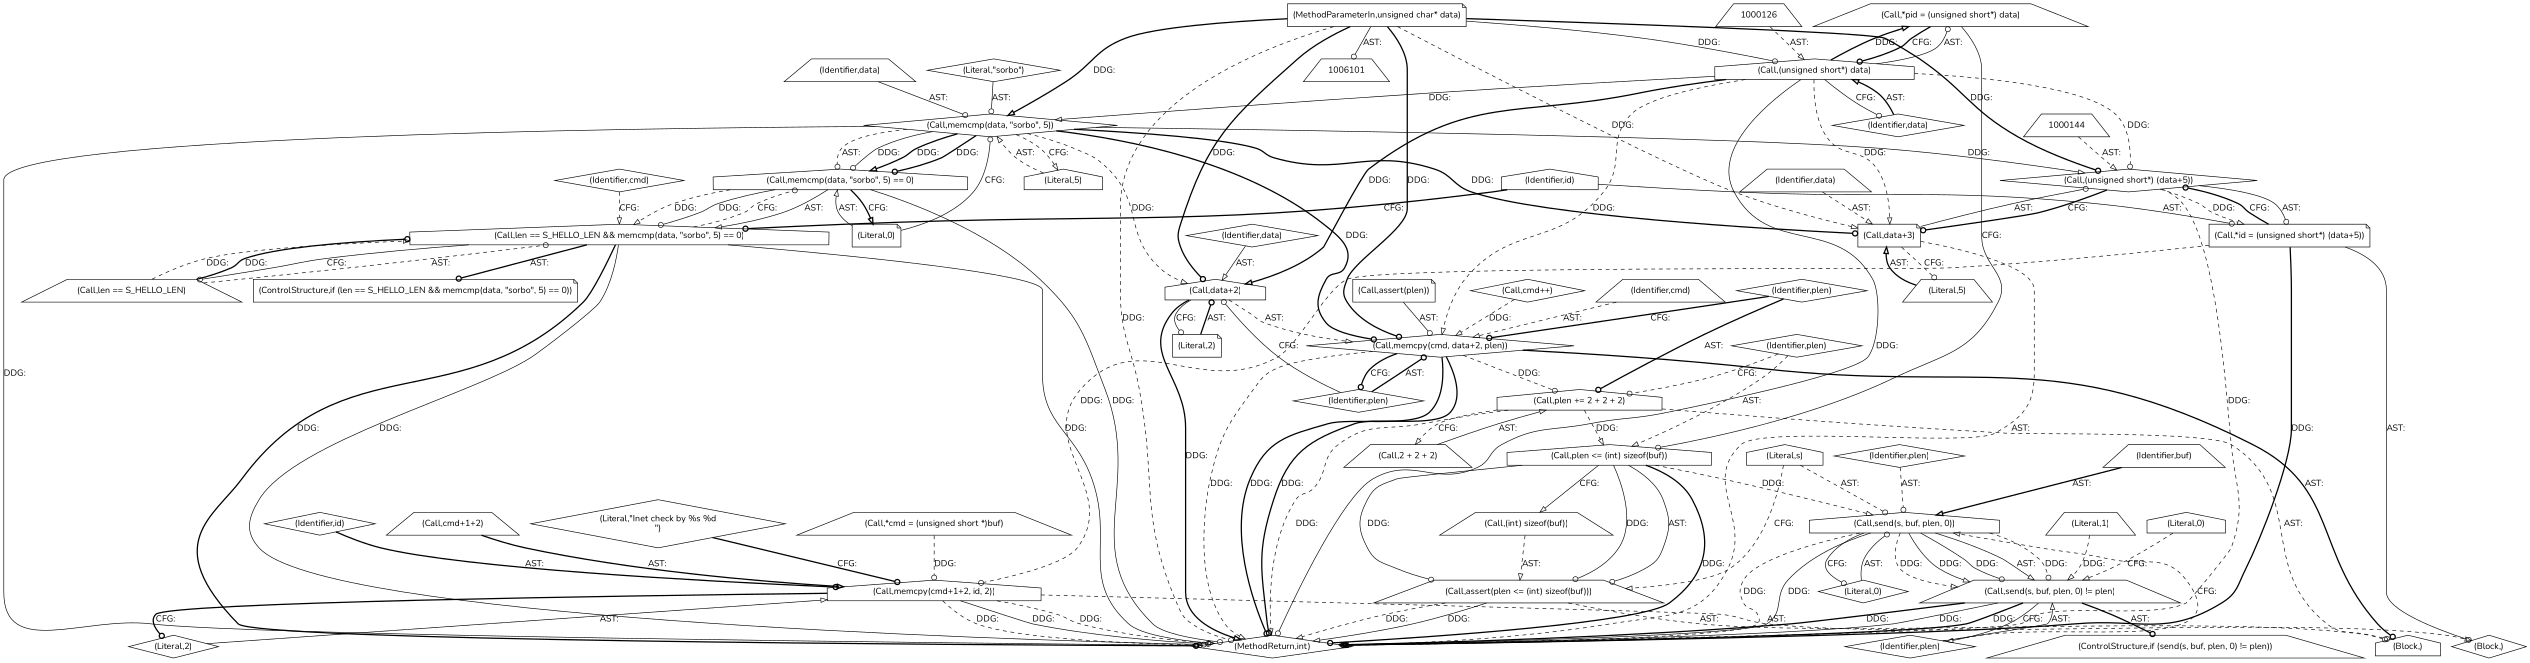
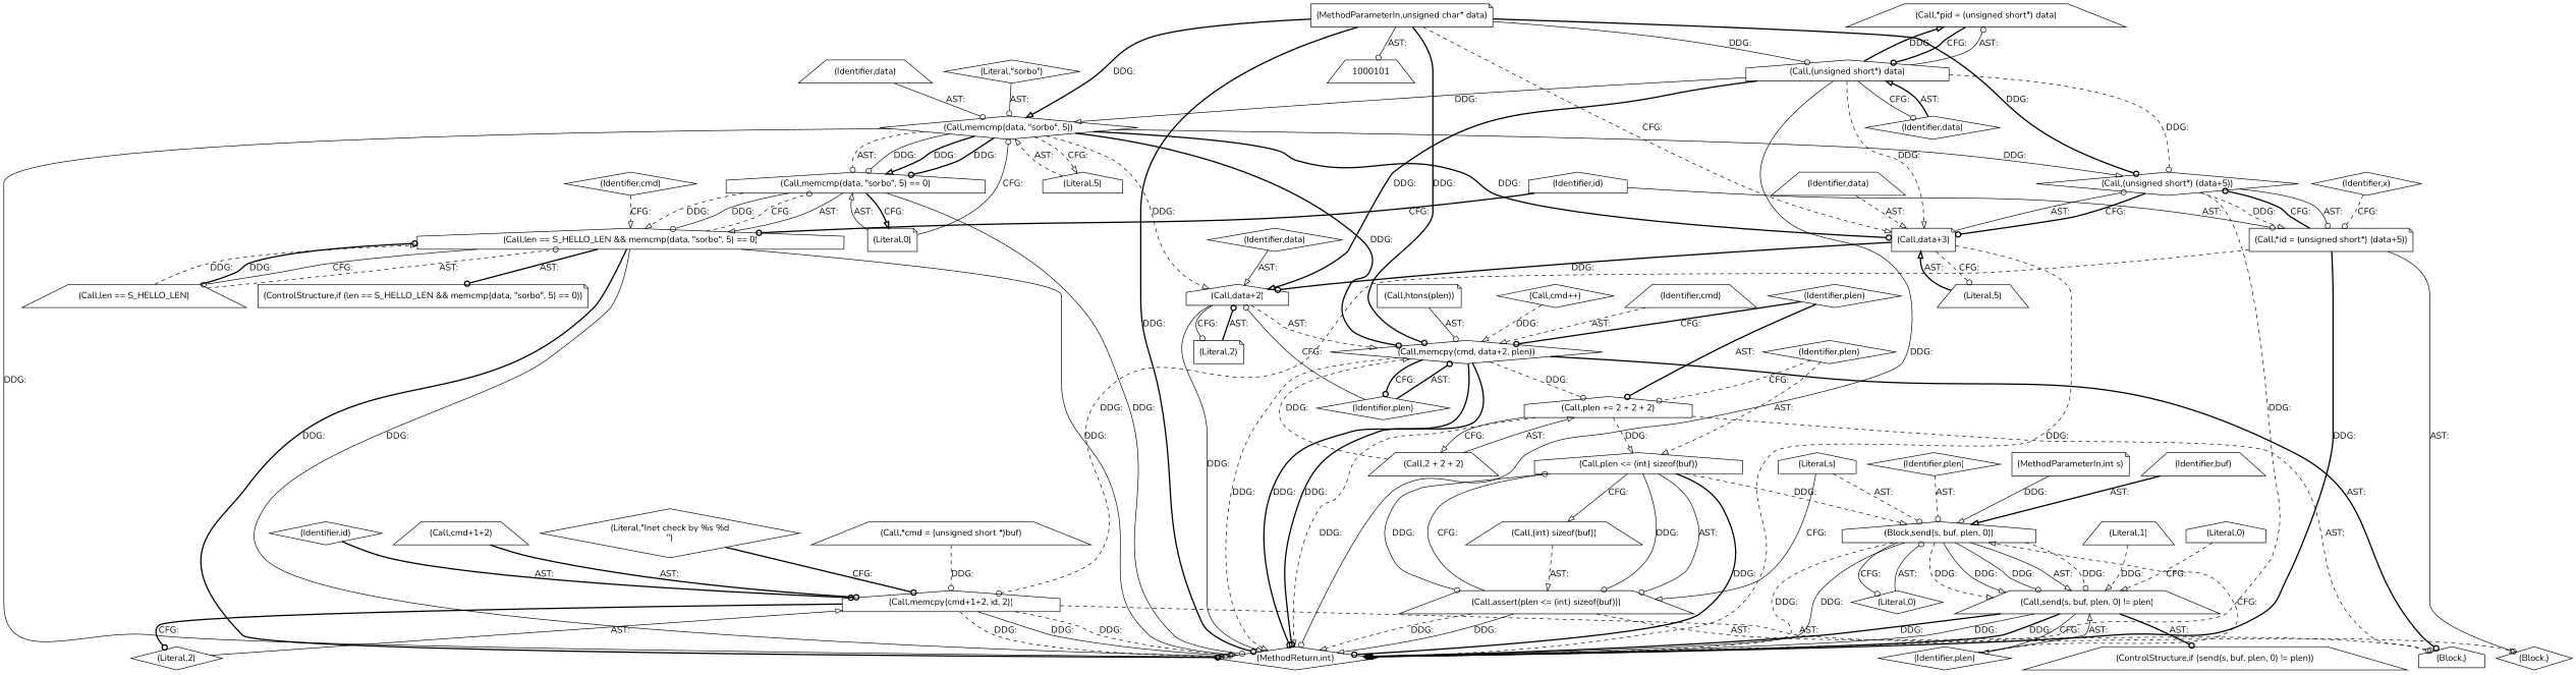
  digraph {
    fontname=Nunito
    node [fontname=Nunito shape=diamond]
    edge [arrowhead=odot fontname=Nunito style=dashed]
    n1 [label="(Call,memcmp(data, \"sorbo\", 5))"]
    n2 [label="(Call,memcmp(data, \"sorbo\", 5) == 0)" shape=house]
    n3 [label="(Call,(unsigned short*) (data+5))"]
    n4 [label="(Call,data+3)" shape=note]
    n5 [label="(Call,memcpy(cmd, data+2, plen))"]
    n6 [label="(Call,data+2)" shape=house]
    n7 [label="(Literal,5)" shape=house]
    n8 [label="(MethodReturn,int)"]
    n9 [label="(Call,len == S_HELLO_LEN && memcmp(data, \"sorbo\", 5) == 0)" shape=house]
    n10 [label="(Literal,0)" shape=note]
    n11 [label="(Call,*id = (unsigned short*) (data+5))" shape=note]
    n12 [label="(Literal,5)" shape=trapezium]
    n13 [label="(Call,plen += 2 + 2 + 2)" shape=house]
    n14 [label="(Identifier,plen)"]
    n15 [label="(Block,)" shape=house]
    n16 [label="(Literal,2)" shape=note]
    n17 [label="(Call,(unsigned short*) data)" shape=house]
    n18 [label="(Identifier,data)"]
    n19 [label="(Call,*pid = (unsigned short*) data)" shape=trapezium]
    n20 [label="(MethodParameterIn,unsigned char* data)" shape=note]
-   1000101 [shape=trapezium label=1006101]
+   1000101 [shape=trapezium]
    n22 [label="(Call,len == S_HELLO_LEN)" shape=trapezium]
    n23 [label="(ControlStructure,if (len == S_HELLO_LEN && memcmp(data, \"sorbo\", 5) == 0))" shape=note]
    n24 [label="(Call,memcpy(cmd+1+2, id, 2))" shape=house]
    n25 [label="(Block,)"]
    n26 [label="(Literal,2)"]
    n27 [label="(Call,plen <= (int) sizeof(buf))" shape=house]
    n28 [label="(Call,2 + 2 + 2)" shape=trapezium]
    n29 [label="(Call,assert(plen <= (int) sizeof(buf)))" shape=trapezium]
-   n30 [label="(Call,send(s, buf, plen, 0))" shape=house]
+   n30 [label="(Block,send(s, buf, plen, 0))" shape=house]
    n31 [label="(Call,(int) sizeof(buf))" shape=trapezium]
    n32 [label="(Call,send(s, buf, plen, 0) != plen)" shape=trapezium]
    n33 [label="(Literal,0)"]
    n34 [label="(Identifier,plen)"]
    n35 [label="(ControlStructure,if (send(s, buf, plen, 0) != plen))" shape=trapezium]
    n36 [label="(Literal,1)" shape=trapezium]
    n37 [label="(Literal,s)" shape=house]
    n38 [label="(Literal,0)" shape=house]
    n39 [label="(Identifier,plen)"]
    n40 [label="(Identifier,data)" shape=trapezium]
    n41 [label="(Call,cmd+1+2)" shape=trapezium]
    n42 [label="(Identifier,data)"]
    n43 [label="(Identifier,cmd)" shape=trapezium]
    n44 [label="(Identifier,cmd)"]
    n45 [label="(Literal,\"Inet check by %s %d\n\")"]
-   n46 [label="(Call,assert(plen))" shape=note]
+   n46 [label="(Call,htons(plen))" shape=note]
    n47 [label="(Identifier,data)" shape=trapezium]
+   n48 [label="(Identifier,x)"]
    n49 [label="(Call,cmd++)"]
    n50 [label="(Identifier,plen)"]
+   n51 [label="(MethodParameterIn,int s)" shape=note]
    n52 [label="(Literal,\"sorbo\")"]
    n53 [label="(Identifier,id)" shape=house]
    n54 [label="(Call,*cmd = (unsigned short *)buf)" shape=trapezium]
    n55 [label="(Identifier,plen)"]
    n56 [label="(Identifier,id)"]
    n57 [label="(Identifier,buf)" shape=trapezium]
-   1000126 [shape=trapezium]
-   1000144 [shape=trapezium]
    n1 -> n2 [label="AST: "]
    n1 -> n2 [label="DDG: " style=solid]
    n1 -> n2 [arrowhead=onormal label="DDG: " style=bold]
    n1 -> n2 [label="DDG: " style=bold]
    n1 -> n3 [arrowhead=onormal label="DDG: " style=solid]
    n1 -> n4 [label="DDG: " style=bold]
    n1 -> n5 [label="DDG: " style=bold]
    n1 -> n6 [arrowhead=onormal label="DDG: "]
    n1 -> n7 [arrowhead=onormal label="CFG: "]
    n1 -> n8 [arrowhead=onormal label="DDG: " style=solid]
    n2 -> n8 [label="DDG: " style=solid]
    n2 -> n9 [arrowhead=onormal label="AST: " style=solid]
    n2 -> n9 [arrowhead=onormal label="DDG: "]
    n2 -> n9 [label="DDG: " style=solid]
    n2 -> n10 [arrowhead=onormal label="CFG: " style=bold]
    n3 -> n4 [label="CFG: " style=bold]
    n3 -> n8 [label="DDG: "]
    n3 -> n11 [label="AST: " style=solid]
    n3 -> n11 [arrowhead=onormal label="DDG: "]
    n4 -> n3 [label="AST: " style=solid]
-   n4 -> n8 [label="AST: "]
+   n4 -> n8 [label="DDG: "]
    n4 -> n12 [label="CFG: "]
    n5 -> n8 [label="DDG: " style=bold]
    n5 -> n8 [arrowhead=onormal label="DDG: "]
    n5 -> n8 [label="DDG: " style=bold]
    n5 -> n13 [label="DDG: "]
    n5 -> n14 [label="CFG: " style=bold]
    n5 -> n15 [label="AST: " style=bold]
    n6 -> n5 [arrowhead=onormal label="AST: "]
-   n6 -> n8 [arrowhead=onormal label="DDG: " style=bold]
+   n6 -> n8 [arrowhead=onormal label="DDG: " style=solid]
    n6 -> n16 [label="CFG: " style=solid]
    n7 -> n1 [arrowhead=onormal label="AST: "]
    n9 -> n2 [label="CFG: "]
    n9 -> n8 [arrowhead=onormal label="DDG: " style=solid]
    n9 -> n8 [label="DDG: " style=bold]
    n9 -> n8 [label="DDG: " style=solid]
    n9 -> n22 [label="CFG: " style=solid]
    n9 -> n23 [label="AST: " style=bold]
    n10 -> n1 [label="CFG: " style=solid]
    n10 -> n2 [arrowhead=onormal label="AST: " style=solid]
    n11 -> n3 [label="CFG: " style=bold]
    n11 -> n8 [arrowhead=onormal label="DDG: " style=bold]
    n11 -> n24 [label="DDG: "]
    n11 -> n25 [label="AST: " style=solid]
    n12 -> n4 [arrowhead=onormal label="AST: " style=bold]
    n13 -> n8 [arrowhead=onormal label="DDG: "]
    n13 -> n15 [label="AST: "]
    n13 -> n27 [arrowhead=onormal label="DDG: "]
-   n13 -> n28 [arrowhead=onormal label="CFG: "]
+   n13 -> n28 [arrowhead=onormal label="CFG: " style=solid]
    n14 -> n5 [label="AST: " style=bold]
    n14 -> n6 [label="CFG: " style=solid]
    n16 -> n6 [label="AST: " style=bold]
    n17 -> n1 [arrowhead=onormal label="DDG: " style=solid]
    n17 -> n3 [label="DDG: "]
    n17 -> n4 [arrowhead=onormal label="DDG: "]
-   n17 -> n5 [arrowhead=onormal label="DDG: "]
+   n28 -> n5 [arrowhead=onormal label="DDG: "]
    n17 -> n6 [arrowhead=onormal label="DDG: " style=bold]
    n17 -> n8 [label="DDG: " style=solid]
    n17 -> n18 [label="CFG: " style=solid]
    n17 -> n19 [label="AST: " style=solid]
    n17 -> n19 [arrowhead=onormal label="DDG: " style=bold]
    n18 -> n17 [arrowhead=onormal label="AST: " style=bold]
    n19 -> n17 [label="CFG: " style=bold]
    n20 -> n1 [arrowhead=onormal label="DDG: " style=bold]
    n20 -> n3 [label="DDG: " style=bold]
-   n20 -> n4 [arrowhead=onormal label="DDG: "]
+   n20 -> n4 [arrowhead=onormal label="CFG: "]
    n20 -> n5 [label="DDG: " style=bold]
-   n20 -> n6 [label="DDG: " style=bold]
-   n20 -> n8 [label="DDG: "]
+   n4 -> n6 [label="DDG: " style=bold]
+   n20 -> n8 [label="DDG: " style=bold]
    n20 -> n17 [label="DDG: " style=solid]
    n20 -> 1000101 [label="AST: " style=solid]
    n22 -> n9 [label="AST: "]
    n22 -> n9 [arrowhead=onormal label="DDG: "]
    n22 -> n9 [label="DDG: " style=bold]
    n24 -> n8 [label="DDG: "]
    n24 -> n8 [label="DDG: " style=solid]
    n24 -> n8 [arrowhead=onormal label="DDG: "]
    n24 -> n25 [arrowhead=onormal label="AST: "]
    n24 -> n26 [label="CFG: " style=bold]
    n26 -> n24 [arrowhead=onormal label="AST: " style=solid]
    n27 -> n8 [label="DDG: " style=bold]
    n27 -> n29 [label="AST: " style=solid]
    n27 -> n29 [label="DDG: " style=solid]
    n27 -> n29 [label="DDG: " style=solid]
    n27 -> n30 [arrowhead=onormal label="DDG: "]
    n27 -> n31 [arrowhead=onormal label="CFG: " style=solid]
    n28 -> n13 [arrowhead=onormal label="AST: " style=solid]
    n29 -> n8 [arrowhead=onormal label="DDG: " style=solid]
    n29 -> n8 [arrowhead=onormal label="DDG: "]
    n29 -> n15 [label="AST: "]
-   n19 -> n27 [label="CFG: " style=solid]
+   n29 -> n27 [label="CFG: " style=solid]
    n30 -> n8 [label="DDG: "]
    n30 -> n8 [arrowhead=onormal label="DDG: " style=solid]
    n30 -> n32 [arrowhead=onormal label="AST: " style=solid]
    n30 -> n32 [label="DDG: "]
    n30 -> n32 [arrowhead=onormal label="DDG: "]
    n30 -> n32 [arrowhead=onormal label="DDG: " style=solid]
    n30 -> n32 [label="DDG: " style=solid]
    n30 -> n33 [label="CFG: " style=solid]
    n31 -> n29 [arrowhead=onormal label="AST: "]
    n32 -> n8 [arrowhead=onormal label="DDG: " style=bold]
    n32 -> n8 [arrowhead=onormal label="DDG: " style=solid]
    n32 -> n8 [label="DDG: " style=bold]
    n32 -> n34 [arrowhead=onormal label="CFG: " style=solid]
    n32 -> n35 [label="AST: " style=bold]
    n33 -> n30 [label="AST: " style=solid]
    n34 -> n30 [arrowhead=onormal label="CFG: "]
    n34 -> n32 [arrowhead=onormal label="AST: " style=solid]
    n36 -> n32 [arrowhead=onormal label="DDG: "]
-   n37 -> n29 [arrowhead=onormal label="CFG: "]
+   n37 -> n29 [arrowhead=onormal label="CFG: " style=solid]
    n37 -> n30 [label="AST: "]
    n38 -> n32 [arrowhead=onormal label="CFG: "]
    n39 -> n30 [label="AST: "]
    n40 -> n4 [arrowhead=onormal label="AST: "]
-   n41 -> n24 [arrowhead=onormal label="AST: " style=bold]
+   n41 -> n24 [label="AST: " style=bold]
    n42 -> n6 [arrowhead=onormal label="AST: " style=solid]
    n43 -> n5 [arrowhead=onormal label="AST: "]
    n44 -> n9 [arrowhead=onormal label="CFG: "]
    n45 -> n24 [label="CFG: " style=bold]
    n46 -> n5 [label="AST: " style=solid]
    n47 -> n1 [label="AST: " style=solid]
+   n48 -> n11 [label="CFG: "]
    n49 -> n5 [arrowhead=onormal label="DDG: "]
    n50 -> n13 [label="CFG: "]
    n50 -> n27 [arrowhead=onormal label="AST: "]
+   n51 -> n30 [arrowhead=onormal label="DDG: " style=solid]
    n52 -> n1 [label="AST: " style=solid]
    n53 -> n9 [label="CFG: " style=bold]
    n53 -> n11 [label="AST: " style=solid]
    n54 -> n24 [label="DDG: "]
    n55 -> n5 [label="CFG: " style=bold]
    n55 -> n13 [label="AST: " style=bold]
    n56 -> n24 [label="AST: " style=bold]
    n57 -> n30 [arrowhead=onormal label="AST: " style=bold]
-   1000126 -> n17 [arrowhead=onormal label="AST: "]
-   1000144 -> n3 [arrowhead=onormal label="AST: "]
  }
